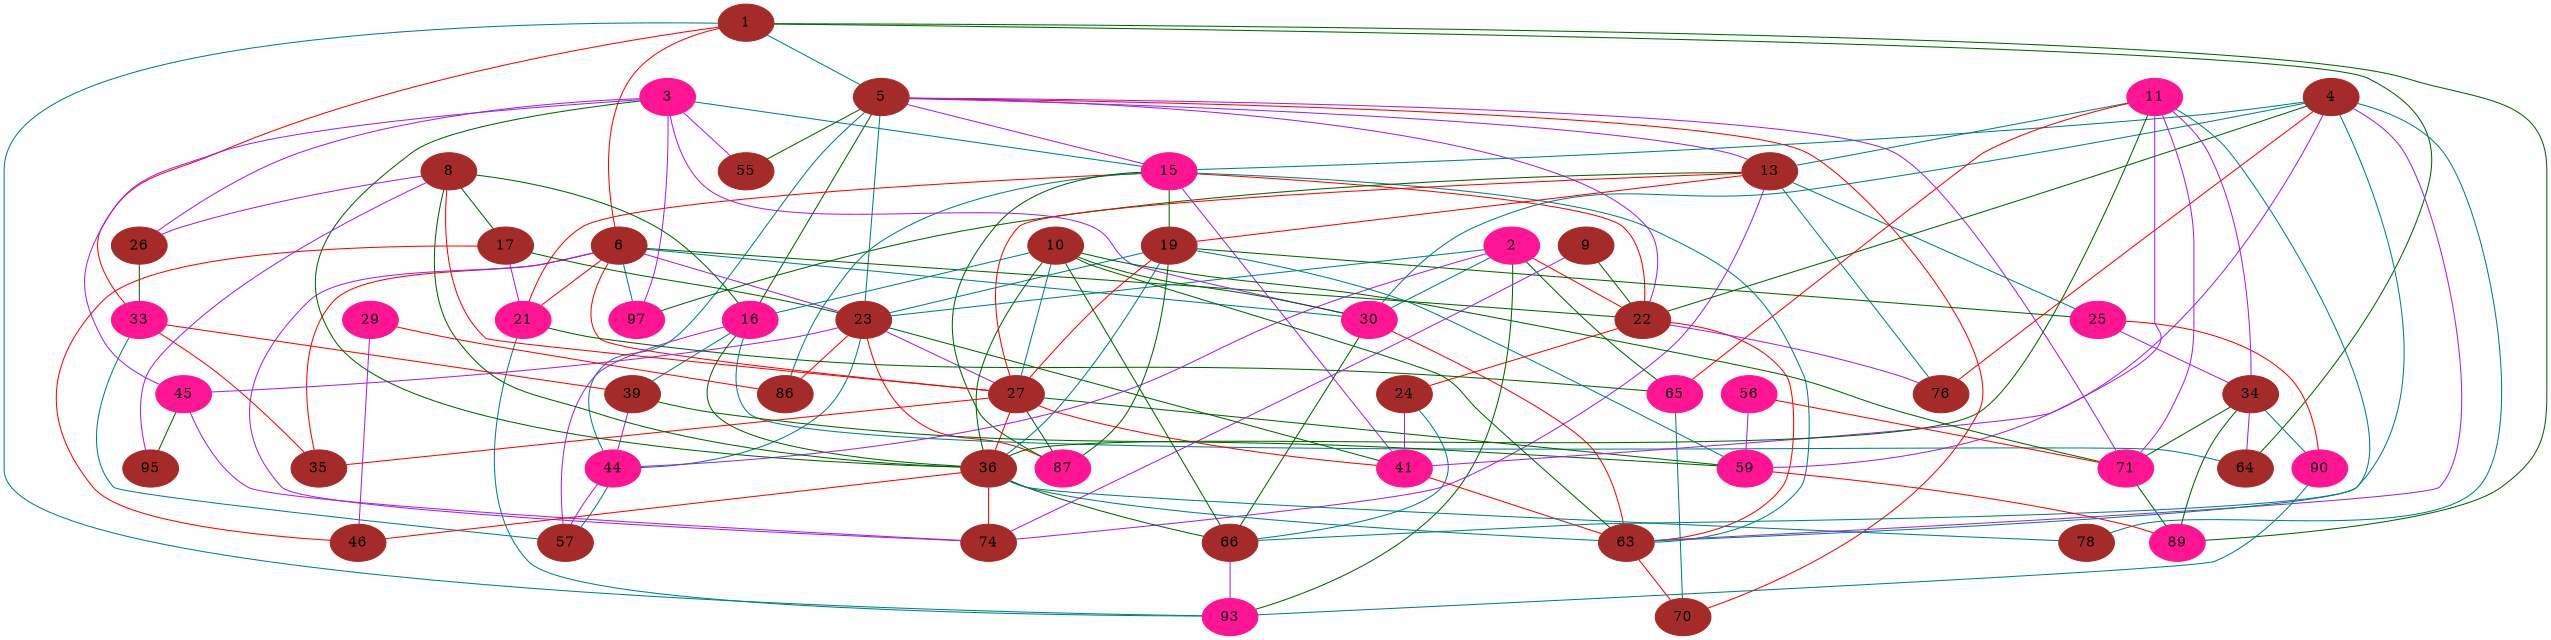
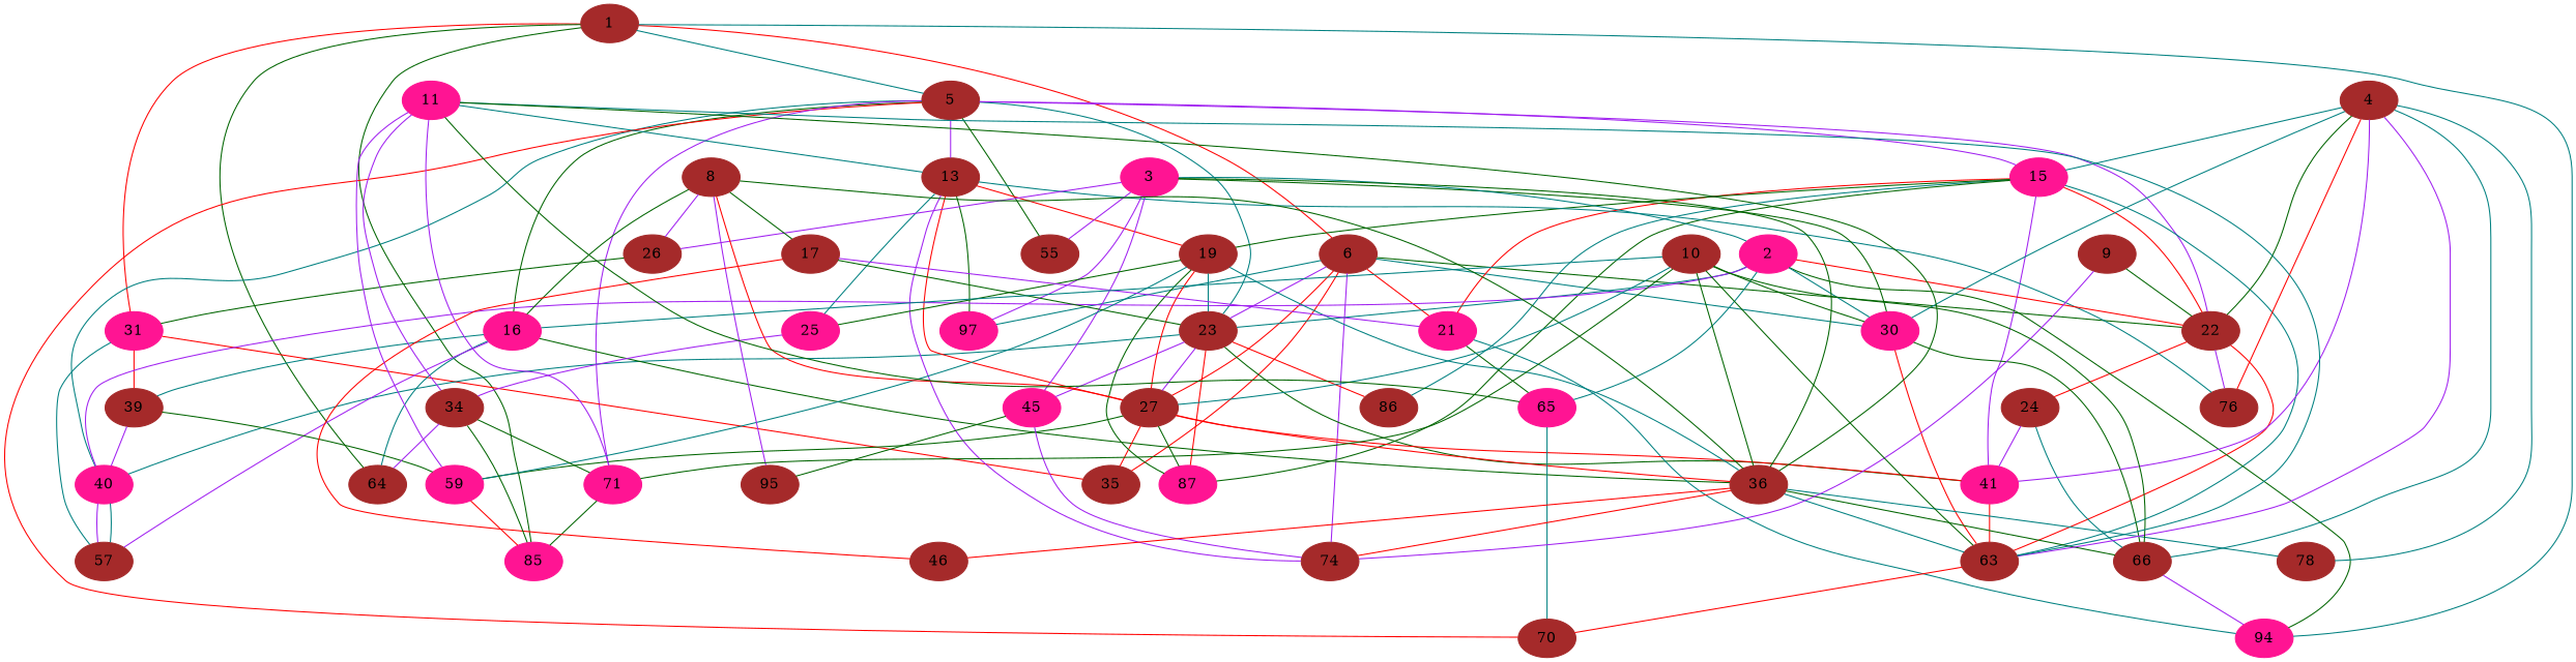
  graph {
    node [color=brown style=filled]
    edge [color=teal]
    1 [super="+101+83"]
    5 [super="+18+7"]
    6 [super="+104+37"]
-   31 [color=deeppink super="+106" label=33]
+   31 [color=deeppink super="+106"]
    64
-   85 [color=deeppink super="+88" label=89]
-   93 [color=deeppink]
+   85 [color=deeppink super="+88"]
+   93 [color=deeppink label=94]
    22 [super="+75+60"]
    23 [super="+105+42"]
-   40 [color=deeppink label=44]
+   40 [color=deeppink]
    15 [color=deeppink super="+69+53+77"]
    55
    n13 [color=deeppink label=16 super="+44+49"]
    13 [super="+14+28"]
    70
    71 [color=deeppink super="+79"]
    30 [color=deeppink super="+33+54"]
    97 [color=deeppink]
    21 [color=deeppink]
    27 [super="+72+80"]
    35
    74
    39
    57
    63 [super="+96+102"]
    76
    24 [super="+67"]
    2 [color=deeppink]
    65 [color=deeppink]
    45 [color=deeppink]
    41 [color=deeppink super="+52"]
    86
    87 [color=deeppink]
    66
    3 [color=deeppink super="+82"]
    26 [super="+103"]
    36 [super="+89+61"]
    19 [super="+48+43+20"]
    78
    46
    95
    4 [super="+16"]
    25 [color=deeppink super="+50"]
    59 [color=deeppink]
    8
    17 [super="+92"]
    9
    10 [super="+32"]
    11 [color=deeppink super="+47"]
    34 [super="+51"]
-   90 [color=deeppink]
-   29 [color=deeppink]
-   56 [color=deeppink]
    1 -- 5
    1 -- 6 [color=red]
    1 -- 31 [color=red]
    1 -- 64 [color=darkgreen]
    1 -- 85 [color=darkgreen]
    1 -- 93
    5 -- 22 [color=purple]
    5 -- 23 [weight=2]
    5 -- 40
    5 -- 15 [color=purple]
    5 -- 55 [color=darkgreen]
    5 -- n13 [color=darkgreen]
    5 -- 13 [color=purple]
    5 -- 70 [color=red]
    5 -- 71 [color=purple]
    6 -- 22 [color=darkgreen]
    6 -- 23 [color=purple]
    6 -- 30
    6 -- 97
    6 -- 21 [color=red]
    6 -- 27 [color=red]
    6 -- 35 [color=red]
    6 -- 74 [color=purple]
    31 -- 35 [color=red]
    31 -- 39 [color=red]
    31 -- 57
    22 -- 63 [color=red]
    22 -- 76 [color=purple]
    22 -- 24 [color=red]
    23 -- 40
    23 -- 27 [color=purple]
    23 -- 45 [color=purple]
    23 -- 41 [color=darkgreen]
    23 -- 86 [color=red]
    23 -- 87 [color=red]
    40 -- 57 [color=purple]
    40 -- 57
    15 -- 22 [color=red]
    15 -- 21 [color=red]
    15 -- 63 [weight=2]
    15 -- 41 [color=purple]
    15 -- 86
    15 -- 87 [color=darkgreen]
    15 -- 19 [color=darkgreen weight=2]
    n13 -- 64
    n13 -- 39 [weight=2]
    n13 -- 57 [color=purple]
    n13 -- 36 [color=darkgreen]
    13 -- 97 [color=darkgreen]
    13 -- 27 [color=red weight=2]
    13 -- 74 [color=purple]
    13 -- 76
    13 -- 19 [color=red]
    13 -- 25
    71 -- 85 [color=darkgreen]
    30 -- 63 [color=red]
    30 -- 66 [color=darkgreen]
    21 -- 93
    21 -- 65 [color=darkgreen]
    27 -- 35 [color=red]
    27 -- 41 [color=red]
    27 -- 87 [color=darkgreen weight=2]
    27 -- 36 [color=red]
    27 -- 59 [color=darkgreen]
    39 -- 40 [color=purple]
    39 -- 59 [color=darkgreen]
    63 -- 70 [color=red]
    24 -- 41 [color=purple]
    24 -- 66
    2 -- 93 [color=darkgreen]
    2 -- 22 [color=red]
    2 -- 23
    2 -- 40 [color=purple]
    2 -- 30
-   2 -- 65 [color=darkgreen]
+   2 -- 65
    65 -- 70
    45 -- 74 [color=purple]
    45 -- 95 [color=darkgreen]
    41 -- 63 [color=red]
    66 -- 93 [color=purple]
-   3 -- 15
+   3 -- 2
    3 -- 55 [color=purple]
-   3 -- 30 [color=purple]
+   3 -- 30 [color=darkgreen]
    3 -- 97 [color=purple]
    3 -- 45 [color=purple]
    3 -- 26 [color=purple]
    3 -- 36 [color=darkgreen]
    26 -- 31 [color=darkgreen]
    36 -- 74 [color=red]
    36 -- 63 [weight=2]
    36 -- 66 [color=darkgreen weight=2]
    36 -- 78
    36 -- 46 [color=red]
    19 -- 23 [weight=2]
    19 -- 27 [color=red]
    19 -- 87 [color=darkgreen]
    19 -- 36
    19 -- 25 [color=darkgreen]
    19 -- 59
    4 -- 22 [color=darkgreen]
    4 -- 15
    4 -- 30
    4 -- 63 [color=purple]
    4 -- 76 [color=red]
    4 -- 41 [color=purple]
    4 -- 66
    4 -- 78
    25 -- 34 [color=purple]
-   25 -- 90 [color=red]
    59 -- 85 [color=red]
    8 -- n13 [color=darkgreen weight=2]
    8 -- 27 [color=red]
    8 -- 26 [color=purple]
    8 -- 36 [color=darkgreen]
    8 -- 95 [color=purple]
    8 -- 17 [color=darkgreen]
    17 -- 23 [color=darkgreen]
    17 -- 21 [color=purple weight=2]
    17 -- 46 [color=red]
    9 -- 22 [color=darkgreen]
    9 -- 74 [color=purple]
    10 -- n13
    10 -- 71 [color=darkgreen]
    10 -- 30 [color=darkgreen]
    10 -- 27
    10 -- 63 [color=darkgreen]
    10 -- 66 [color=darkgreen weight=2]
    10 -- 36 [color=darkgreen]
    11 -- 13
    11 -- 71 [color=purple]
    11 -- 63
-   11 -- 65 [color=red]
+   11 -- 65 [color=darkgreen]
    11 -- 36 [color=darkgreen]
    11 -- 59 [color=purple]
    11 -- 34 [color=purple]
    34 -- 64 [color=purple]
    34 -- 85 [color=darkgreen]
    34 -- 71 [color=darkgreen]
-   34 -- 90
-   90 -- 93
-   29 -- 86 [color=red]
-   29 -- 46 [color=purple]
-   56 -- 71 [color=red]
-   56 -- 59 [color=purple]
  }
